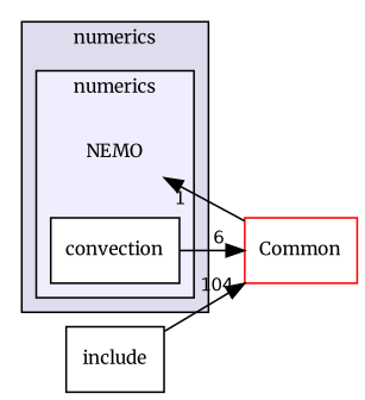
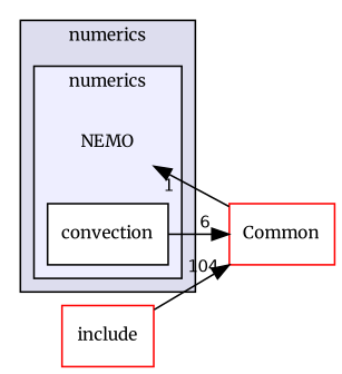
  digraph {
    compound=true
    fontname=Merriweather
    rankdir=LR
    node [fontname=Merriweather fontsize=10 shape=box color=red fillcolor=white style=filled]
    edge [fontname=Merriweather labeldistance=1.5 labelfontname=Helvetica labelfontsize=10]
    n1 [label=NEMO shape=plaintext color="" fillcolor="" style=""]
    n2 [color=black label=convection]
    n3 [label=Common]
-   n4 [color=black label=include]
+   n4 [label=include]
    subgraph cluster_1 {
      bgcolor="#ddddee"
      fontsize=10
      label=numerics
      pencolor=black
      subgraph cluster_2 {
        bgcolor="#eeeeff"
        fontsize=10
        label=numerics
        pencolor=black
        n1
        n2
      }
    }
    n2 -> n3 [headlabel=6]
    n3 -> n1 [headlabel=1]
    n4 -> n3 [headlabel=104]
  }
